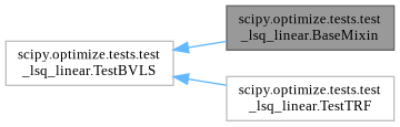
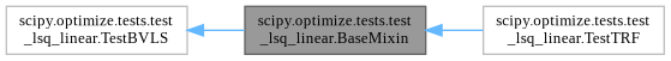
  digraph {
    fontname="Liberation Serif"
    rankdir=LR
    node [color=grey75 fillcolor=white fontname="Liberation Serif" fontsize=10 shape=box style=filled]
    edge [color=steelblue1 dir=back fontname="Liberation Serif" fontsize=10 labelfontname=Helvetica labelfontsize=10 style=solid]
    n1 [color=gray40 fillcolor=grey60 fontcolor=black height=0.2 label="scipy.optimize.tests.test\l_lsq_linear.BaseMixin" width=0.4]
    n2 [height=0.2 label="scipy.optimize.tests.test\l_lsq_linear.TestTRF" width=0.4]
    n3 [height=0.2 label="scipy.optimize.tests.test\l_lsq_linear.TestBVLS" width=0.4]
-   n3 -> n2
+   n1 -> n2
    n3 -> n1
  }
